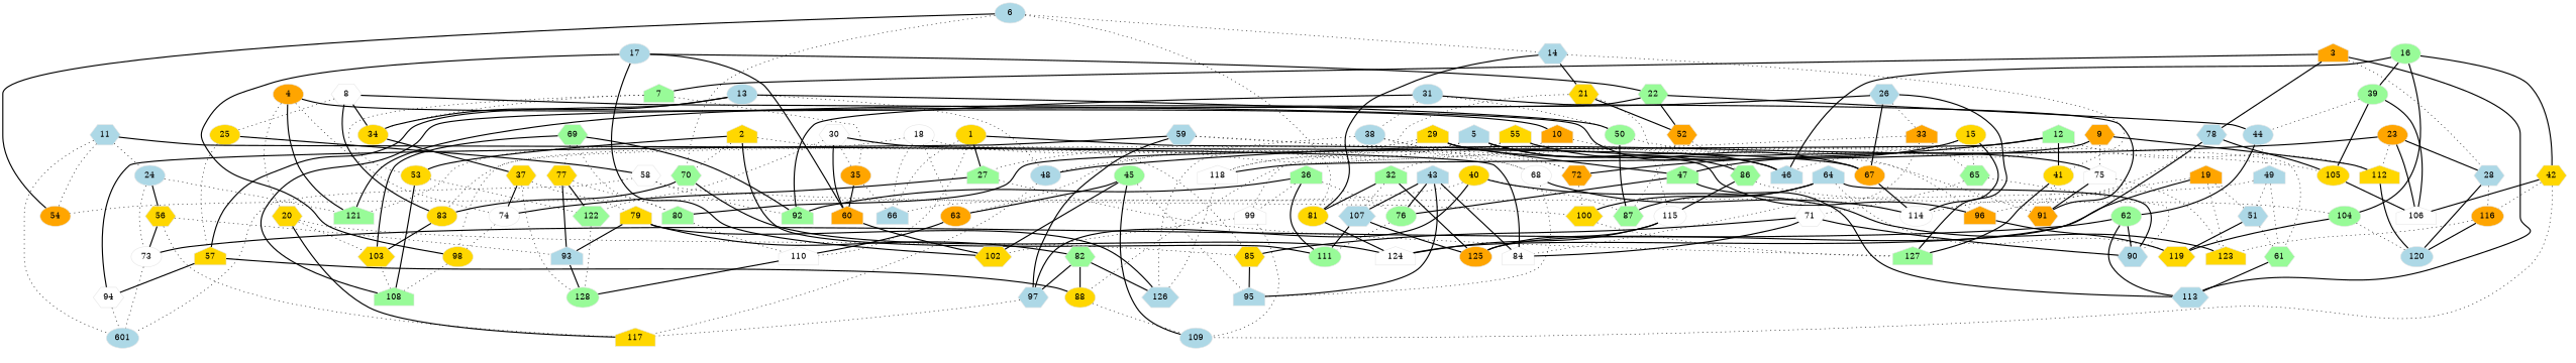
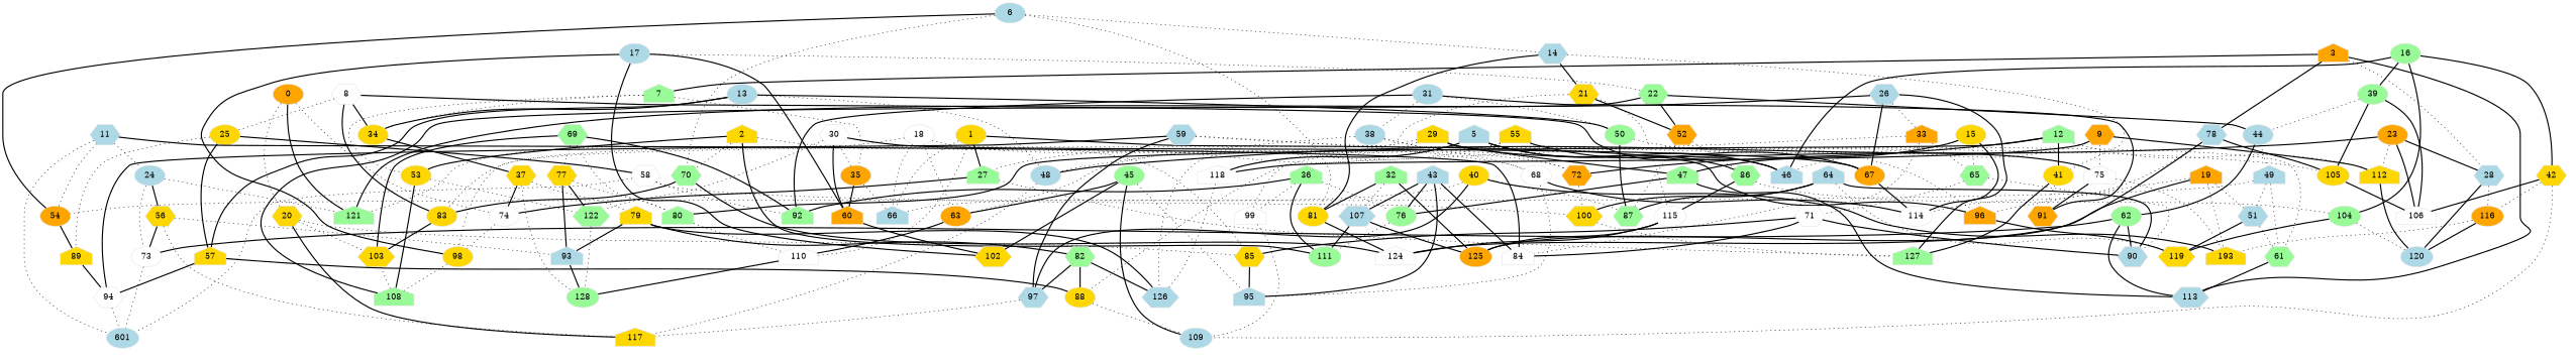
  graph {
    node [color=gray90 fillcolor=gold shape=ellipse style=filled]
    edge [style=bold]
    27 [fillcolor=palegreen shape=house]
    1
    66 [fillcolor=lightblue shape=house]
    96 [fillcolor=orange shape=house]
    110 [fillcolor=white shape=house]
    74 [fillcolor=white]
    127 [fillcolor=palegreen shape=house]
    119 [shape=hexagon]
    128 [fillcolor=palegreen]
    2 [shape=house]
    53
    70 [fillcolor=palegreen shape=hexagon]
    85 [shape=hexagon]
    111 [fillcolor=palegreen]
    108 [fillcolor=palegreen shape=house]
    122 [fillcolor=palegreen shape=hexagon]
    83
    124 [fillcolor=white shape=house]
    95 [fillcolor=lightblue shape=house]
    3 [fillcolor=orange shape=house]
    7 [fillcolor=palegreen shape=house]
    28 [fillcolor=lightblue shape=hexagon]
    78 [fillcolor=lightblue shape=hexagon]
    113 [fillcolor=lightblue shape=hexagon]
    34
    35 [fillcolor=orange]
    116 [fillcolor=orange]
    120 [fillcolor=lightblue]
    114 [fillcolor=white]
    125 [fillcolor=orange]
    105
-   4 [fillcolor=orange]
-   10 [fillcolor=orange shape=house]
+   4 [fillcolor=orange label=0]
    20 [shape=hexagon]
    121 [fillcolor=palegreen shape=house]
    32 [fillcolor=palegreen shape=house]
    91 [fillcolor=orange shape=hexagon]
    103 [shape=hexagon]
    117 [shape=house]
    98
    5 [fillcolor=lightblue shape=house]
    46 [fillcolor=lightblue shape=house]
    86 [fillcolor=palegreen shape=hexagon]
    118 [fillcolor=white shape=house]
    104 [fillcolor=palegreen]
    115 [fillcolor=white]
    126 [fillcolor=lightblue shape=hexagon]
    6 [fillcolor=lightblue]
    14 [fillcolor=lightblue shape=hexagon]
    54 [fillcolor=orange]
    81
    41
    21 [shape=hexagon]
+   89 [shape=house]
    37 [shape=hexagon]
    60 [fillcolor=orange shape=house]
    8 [fillcolor=white shape=hexagon]
    25
    57 [shape=house]
    58 [fillcolor=white shape=hexagon]
    9 [fillcolor=orange shape=hexagon]
    75 [fillcolor=white shape=house]
    112 [shape=house]
-   123 [shape=house]
+   123 [shape=house label=193]
    107 [fillcolor=lightblue shape=hexagon]
    94 [fillcolor=white shape=hexagon]
    11 [fillcolor=lightblue shape=hexagon]
    24 [fillcolor=lightblue]
    84 [fillcolor=white shape=house]
    n70 [fillcolor=lightblue label=601]
    56 [shape=hexagon]
    73 [fillcolor=white]
    12 [fillcolor=palegreen shape=house]
    72 [fillcolor=orange shape=hexagon]
    80 [fillcolor=palegreen shape=house]
    100 [shape=hexagon]
    13 [fillcolor=lightblue]
    48 [fillcolor=lightblue]
    50 [fillcolor=palegreen]
    87 [fillcolor=palegreen shape=hexagon]
    88
    52 [fillcolor=orange shape=hexagon]
    47 [fillcolor=palegreen shape=house]
    15
    65 [fillcolor=palegreen shape=hexagon]
    76 [fillcolor=palegreen]
    90 [fillcolor=lightblue shape=hexagon]
    71 [fillcolor=white shape=hexagon]
    109 [fillcolor=lightblue]
    16 [fillcolor=palegreen]
    39 [fillcolor=palegreen]
    42 [shape=hexagon]
    44 [fillcolor=lightblue]
    106 [fillcolor=white shape=house]
    17 [fillcolor=lightblue]
    22 [fillcolor=palegreen shape=hexagon]
    102 [shape=hexagon]
    18 [fillcolor=white]
    63 [fillcolor=orange]
    19 [fillcolor=orange shape=house]
    51 [fillcolor=lightblue shape=hexagon]
    61 [fillcolor=palegreen shape=hexagon]
    49 [fillcolor=lightblue shape=house]
    62 [fillcolor=palegreen]
    23 [fillcolor=orange]
    93 [fillcolor=lightblue shape=house]
    92 [fillcolor=palegreen shape=house]
    26 [fillcolor=lightblue shape=hexagon]
    33 [fillcolor=orange shape=house]
    67 [fillcolor=orange]
    99 [fillcolor=white shape=house]
    29 [shape=house]
    30 [fillcolor=white shape=hexagon]
    31 [fillcolor=lightblue]
    38 [fillcolor=lightblue]
    68 [fillcolor=white]
    79 [shape=house]
    36 [fillcolor=palegreen shape=house]
    82 [fillcolor=palegreen shape=hexagon]
    40
    97 [fillcolor=lightblue shape=hexagon]
    43 [fillcolor=lightblue shape=house]
    45 [fillcolor=palegreen]
    55 [shape=house]
    59 [fillcolor=lightblue shape=hexagon]
    64 [fillcolor=lightblue shape=house]
    69 [fillcolor=palegreen shape=hexagon]
    77 [shape=hexagon]
    27 -- 74
    27 -- 127 [style=dotted]
    1 -- 27
    1 -- 66 [style=dotted]
    1 -- 96
    1 -- 110 [style=dotted]
    96 -- 119
    110 -- 128
    74 -- 98 [style=dotted]
    2 -- 53
    2 -- 70 [style=dotted]
    2 -- 85 [style=dotted]
    2 -- 111
    53 -- 108
    53 -- 122 [style=dotted]
    70 -- 83
    70 -- 124
    85 -- 95
    122 -- 128 [style=dotted]
    83 -- 103
    3 -- 7
    3 -- 28 [style=dotted]
    3 -- 78
    3 -- 113
    7 -- 53 [style=dotted]
    7 -- 34 [style=dotted]
    7 -- 35 [style=dotted]
    28 -- 116 [style=dotted]
    28 -- 120
    78 -- 114 [style=dotted]
    78 -- 125
    78 -- 105
    34 -- 37
    35 -- 66 [style=dotted]
    35 -- 60
    116 -- 120
    116 -- 123 [style=dotted]
    105 -- 106
    4 -- 74 [style=dotted]
-   4 -- 10
    4 -- 20 [style=dotted]
    4 -- 121
-   10 -- 32 [style=dotted]
-   10 -- 91 [style=dotted]
    20 -- 85 [style=dotted]
    20 -- 103 [style=dotted]
    20 -- 117
    32 -- 125
    32 -- 81
    32 -- 107 [style=dotted]
    103 -- 108 [style=dotted]
    98 -- 108 [style=dotted]
    5 -- 27 [style=dotted]
    5 -- 46
    5 -- 86
-   5 -- 118 [style=dotted]
+   5 -- 118
    86 -- 104 [style=dotted]
    86 -- 115
    118 -- 126 [style=dotted]
    104 -- 119
    104 -- 120 [style=dotted]
    115 -- 124
    115 -- 125
    6 -- 70 [style=dotted]
    6 -- 14 [style=dotted]
    6 -- 54
    6 -- 81 [style=dotted]
    14 -- 81
    14 -- 41 [style=dotted]
    14 -- 21
+   54 -- 89
    81 -- 124
    41 -- 127
    41 -- 91 [style=dotted]
    21 -- 115 [style=dotted]
    21 -- 126 [style=dotted]
    21 -- 52
+   89 -- 94
    37 -- 74
    37 -- 128 [style=dotted]
    37 -- 79 [style=dotted]
    60 -- 102
    8 -- 83
    8 -- 34
    8 -- 46
    8 -- 25 [style=dotted]
-   25 -- 57 [style=dotted]
+   25 -- 89 [style=dotted]
+   25 -- 57
    25 -- 58
    57 -- 94
    57 -- 88
    58 -- n70 [style=dotted]
    58 -- 100 [style=dotted]
    58 -- 92 [style=dotted]
    9 -- 46 [style=dotted]
    9 -- 118
    9 -- 75 [style=dotted]
    9 -- 112
    75 -- 91
    75 -- 123 [style=dotted]
    112 -- 120
    107 -- 111
    107 -- 125
    94 -- n70 [style=dotted]
    11 -- 54 [style=dotted]
    11 -- 24 [style=dotted]
    11 -- 84
    11 -- n70 [style=dotted]
    24 -- 121 [style=dotted]
    24 -- 56
    24 -- 73 [style=dotted]
    56 -- 117 [style=dotted]
    56 -- 73
    56 -- 93 [style=dotted]
    73 -- n70 [style=dotted]
    12 -- 41
    12 -- 112 [style=dotted]
    12 -- 72
    12 -- 80
    72 -- 100 [style=dotted]
    80 -- 110 [style=dotted]
    100 -- 127 [style=dotted]
    13 -- 34
    13 -- 57
    13 -- 48 [style=dotted]
    13 -- 50
    48 -- 117 [style=dotted]
    50 -- 96 [style=dotted]
    50 -- 87
    88 -- 109 [style=dotted]
    52 -- 86 [style=dotted]
    52 -- 87 [style=dotted]
    47 -- 113
    47 -- 76
    15 -- 114
    15 -- 88 [style=dotted]
    15 -- 47
    15 -- 65 [style=dotted]
    65 -- 90 [style=dotted]
    65 -- 71 [style=dotted]
    76 -- 111 [style=dotted]
    71 -- 85
    71 -- 84
    71 -- 90
    16 -- 46
    16 -- 104
    16 -- 39
    16 -- 42
    39 -- 105
    39 -- 44 [style=dotted]
    39 -- 106
    42 -- 116 [style=dotted]
    42 -- 109 [style=dotted]
    42 -- 106
    44 -- 49 [style=dotted]
    44 -- 62
    17 -- 98
    17 -- 60
-   17 -- 22
+   17 -- 22 [style=dotted]
    17 -- 102
    22 -- 108
    22 -- 52
    22 -- 44
    18 -- 66 [style=dotted]
    18 -- 121 [style=dotted]
    18 -- 72 [style=dotted]
    18 -- 63 [style=dotted]
    63 -- 110
    19 -- 96 [style=dotted]
    19 -- 124
    19 -- 123 [style=dotted]
    19 -- 51 [style=dotted]
    51 -- 119
    51 -- 61 [style=dotted]
    61 -- 113
    49 -- 54 [style=dotted]
    49 -- 51 [style=dotted]
    49 -- 61 [style=dotted]
    62 -- 113
    62 -- 73
    62 -- 90
    23 -- 28
    23 -- 112 [style=dotted]
    23 -- 48
    23 -- 106
    93 -- 128
    26 -- 127
    26 -- 121
    26 -- 33 [style=dotted]
    26 -- 67
    33 -- 84 [style=dotted]
    33 -- 65 [style=dotted]
    33 -- 99 [style=dotted]
    67 -- 114
    99 -- 109 [style=dotted]
-   99 -- 102 [style=dotted]
    29 -- 98 [style=dotted]
    29 -- 118 [style=dotted]
    29 -- 75
    29 -- 47
    30 -- 122 [style=dotted]
    30 -- 35 [style=dotted]
    30 -- 60
    30 -- 67
    31 -- 91
    31 -- 50 [style=dotted]
    31 -- 92
    31 -- 38 [style=dotted]
    38 -- 72 [style=dotted]
    38 -- 48 [style=dotted]
    38 -- 68 [style=dotted]
    68 -- 95 [style=dotted]
    68 -- 114
    79 -- 126
    79 -- 93
    79 -- 82
    36 -- 111
    36 -- 76 [style=dotted]
    36 -- 92
    36 -- 99 [style=dotted]
    82 -- 126
    82 -- 88
    82 -- 97
    40 -- 66 [style=dotted]
    40 -- 123
    40 -- 87 [style=dotted]
    40 -- 97
    97 -- 117 [style=dotted]
    43 -- 95
    43 -- 107
    43 -- 84
    43 -- 76
    45 -- 95 [style=dotted]
    45 -- 109
    45 -- 102
    45 -- 63
    55 -- 83 [style=dotted]
    55 -- 63 [style=dotted]
    55 -- 61 [style=dotted]
    55 -- 67
    59 -- 105 [style=dotted]
    59 -- 94
    59 -- 68 [style=dotted]
    59 -- 97
    64 -- 119 [style=dotted]
    64 -- 100
    64 -- 87
    64 -- 90
    69 -- 103
    69 -- 80 [style=dotted]
    69 -- 92
    69 -- 77 [style=dotted]
    77 -- 122
    77 -- 80 [style=dotted]
    77 -- 93
  }
